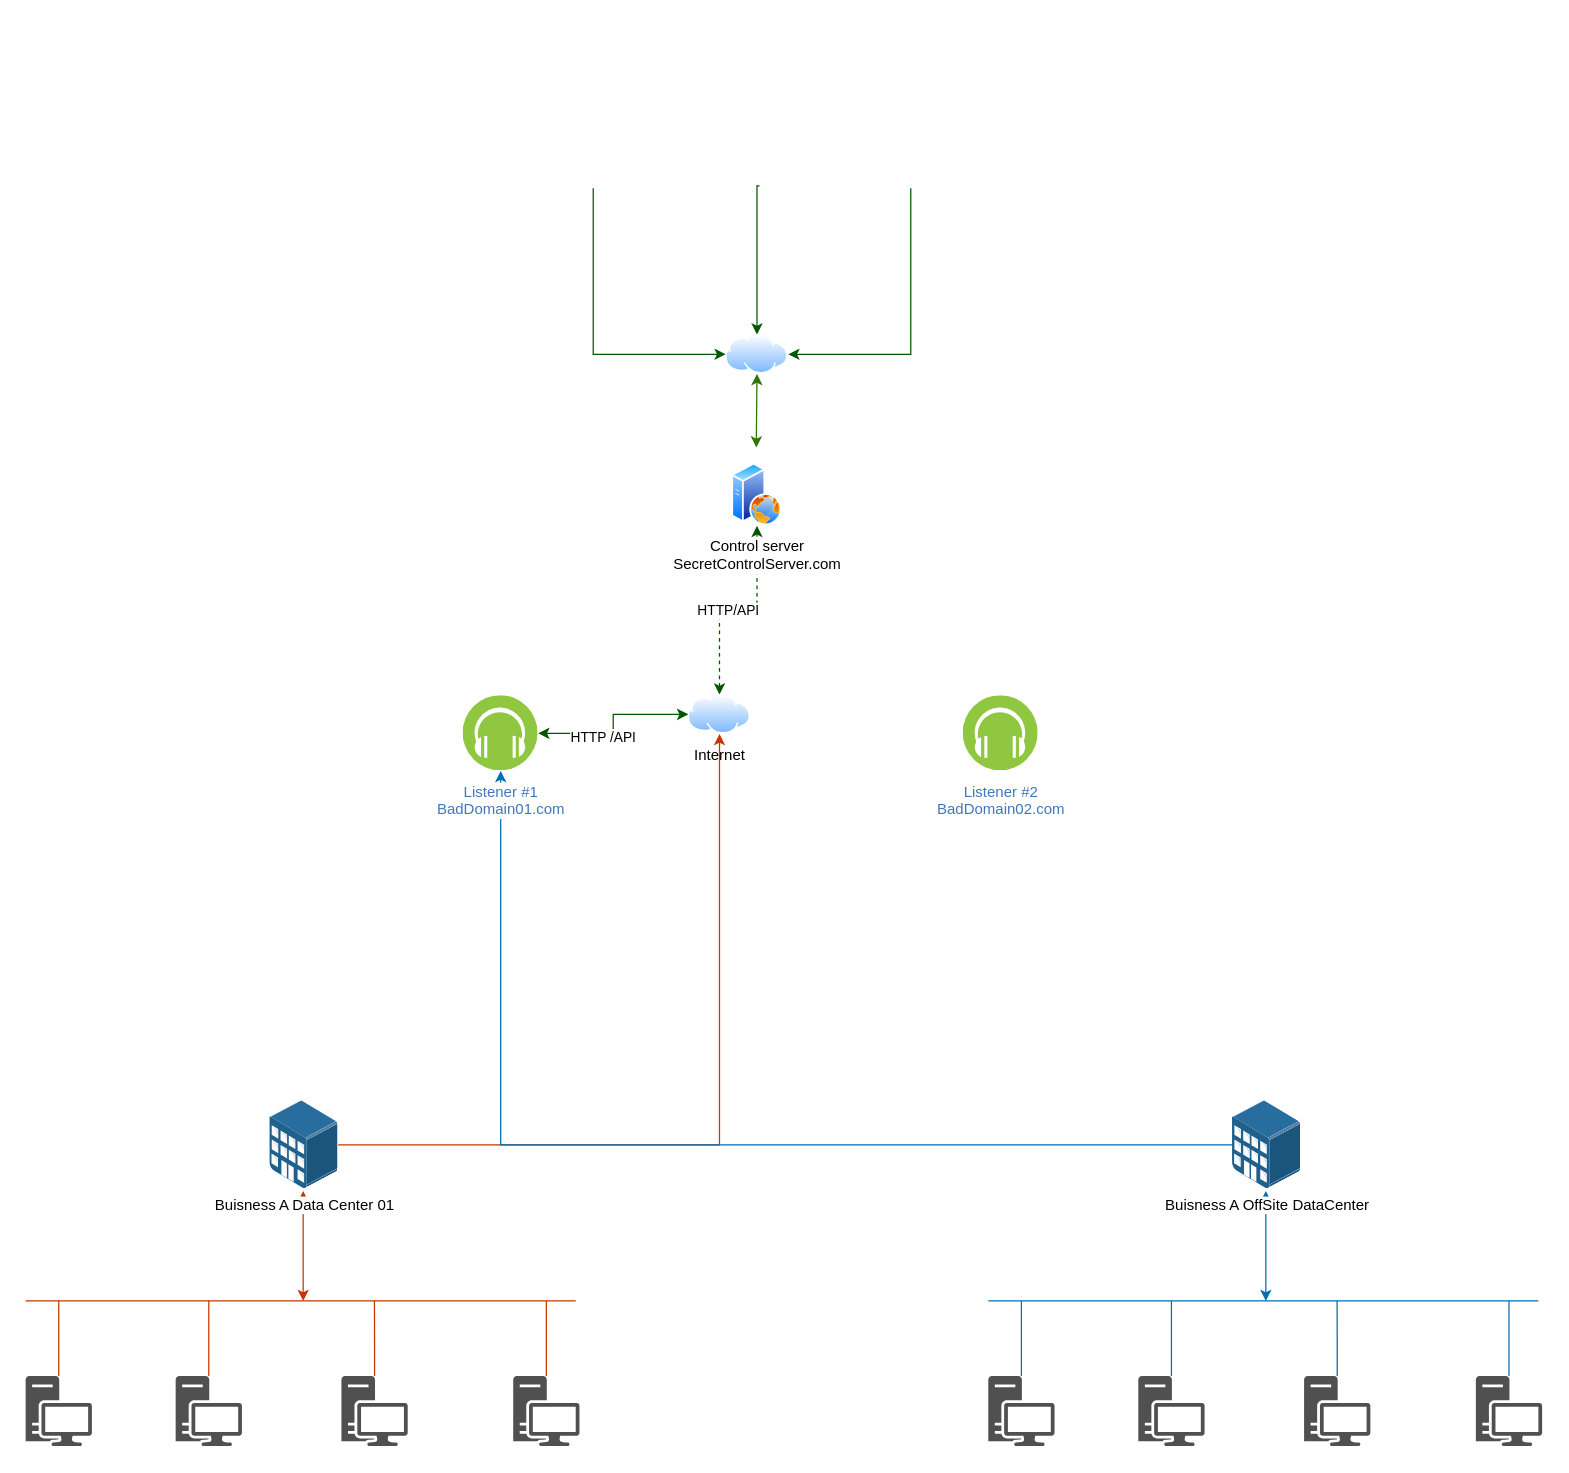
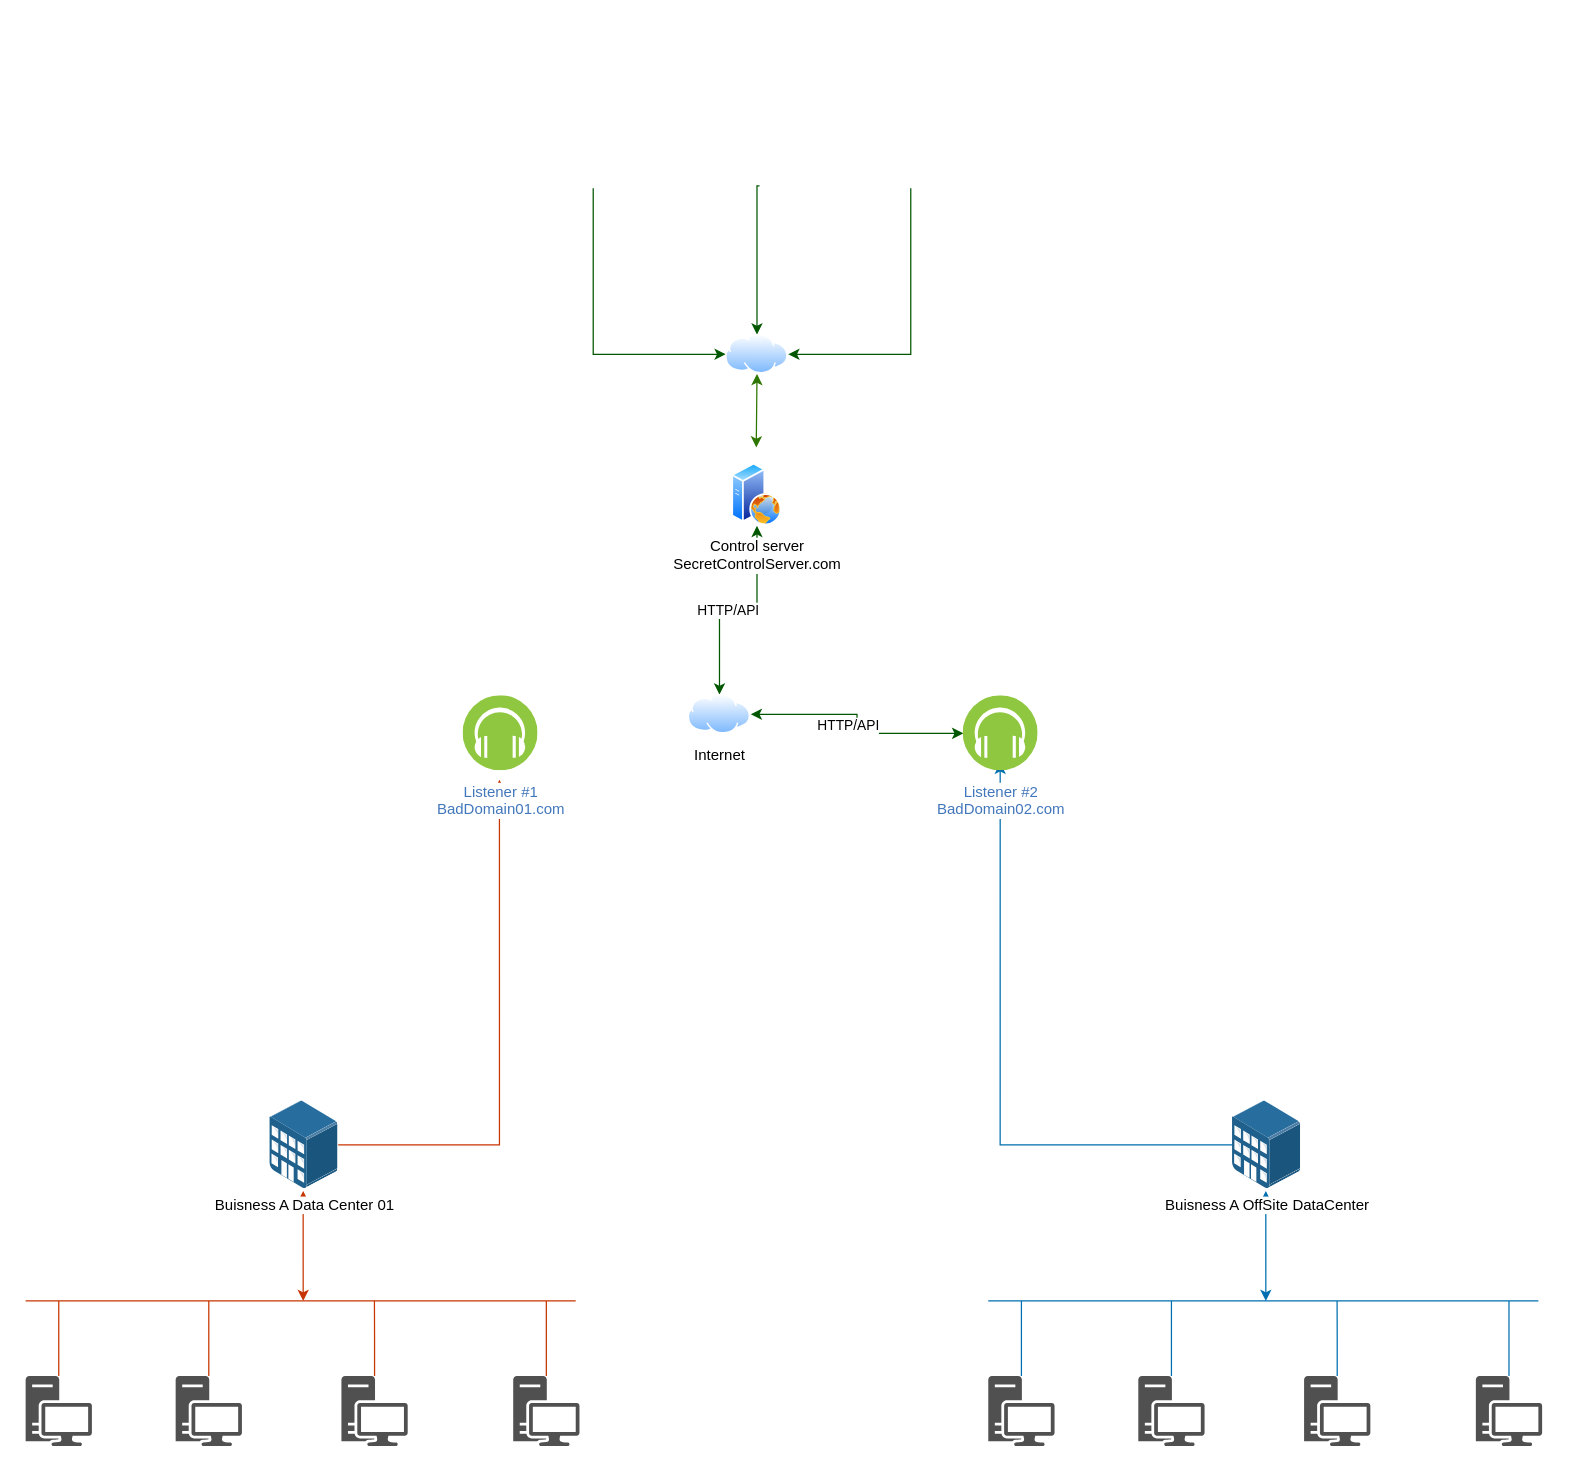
  <mxCell id="0" />
  <mxCell id="1" parent="0" />
- <mxCell id="2" style="edgeStyle=orthogonalEdgeStyle;rounded=0;orthogonalLoop=1;jettySize=auto;html=1;fillColor=#008a00;strokeColor=#005700;startArrow=classic;startFill=1;dashed=1;" edge="1" parent="1" source="4" target="7"><mxGeometry relative="1" as="geometry" /></mxCell>
+ <mxCell id="2" style="edgeStyle=orthogonalEdgeStyle;rounded=0;orthogonalLoop=1;jettySize=auto;html=1;fillColor=#008a00;strokeColor=#005700;startArrow=classic;startFill=1;" edge="1" parent="1" source="4" target="7"><mxGeometry relative="1" as="geometry" /></mxCell>
  <mxCell id="3" value="HTTP/API" style="edgeLabel;html=1;align=center;verticalAlign=middle;resizable=0;points=[];" vertex="1" connectable="0" parent="2"><mxGeometry x="-0.193" y="-6" relative="1" as="geometry"><mxPoint y="-1" as="offset" /></mxGeometry></mxCell>
  <mxCell id="4" value="Internet" style="image;aspect=fixed;perimeter=ellipsePerimeter;html=1;align=center;shadow=0;dashed=0;spacingTop=3;image=img/lib/active_directory/internet_cloud.svg;" vertex="1" parent="1"><mxGeometry x="550" y="555" width="50" height="31.5" as="geometry" /></mxCell>
- <mxCell id="5" style="edgeStyle=orthogonalEdgeStyle;rounded=0;orthogonalLoop=1;jettySize=auto;html=1;exitX=1;exitY=0.5;exitDx=0;exitDy=0;startArrow=classic;startFill=1;fillColor=#008a00;strokeColor=#005700;" edge="1" parent="1" source="34" target="4"><mxGeometry relative="1" as="geometry" /></mxCell>
- <mxCell id="6" value="HTTP /API" style="edgeLabel;html=1;align=center;verticalAlign=middle;resizable=0;points=[];" vertex="1" connectable="0" parent="5"><mxGeometry x="-0.247" y="-2" relative="1" as="geometry"><mxPoint as="offset" /></mxGeometry></mxCell>
  <mxCell id="7" value="Control server&lt;br&gt;SecretControlServer.com" style="image;aspect=fixed;perimeter=ellipsePerimeter;html=1;align=center;shadow=0;dashed=0;spacingTop=3;image=img/lib/active_directory/web_server.svg;" vertex="1" parent="1"><mxGeometry x="585" y="370" width="40" height="50" as="geometry" /></mxCell>
- <mxCell id="10" style="edgeStyle=orthogonalEdgeStyle;rounded=0;orthogonalLoop=1;jettySize=auto;html=1;fillColor=#fa6800;strokeColor=#C73500;" edge="1" parent="1" source="32" target="4"><mxGeometry relative="1" as="geometry" /></mxCell>
+ <mxCell id="8" style="edgeStyle=orthogonalEdgeStyle;rounded=0;orthogonalLoop=1;jettySize=auto;html=1;entryX=1;entryY=0.5;entryDx=0;entryDy=0;fillColor=#008a00;strokeColor=#005700;startArrow=classic;startFill=1;" edge="1" parent="1" source="35" target="4"><mxGeometry relative="1" as="geometry" /></mxCell>
+ <mxCell id="9" value="HTTP/API" style="edgeLabel;html=1;align=center;verticalAlign=middle;resizable=0;points=[];" vertex="1" connectable="0" parent="8"><mxGeometry x="-0.002" y="6" relative="1" as="geometry"><mxPoint x="-2" as="offset" /></mxGeometry></mxCell>
+ <mxCell id="10" style="edgeStyle=orthogonalEdgeStyle;rounded=0;orthogonalLoop=1;jettySize=auto;html=1;entryX=0.483;entryY=1.117;entryDx=0;entryDy=0;entryPerimeter=0;fillColor=#fa6800;strokeColor=#C73500;" edge="1" parent="1" source="32" target="34"><mxGeometry relative="1" as="geometry" /></mxCell>
  <mxCell id="11" style="edgeStyle=orthogonalEdgeStyle;rounded=0;orthogonalLoop=1;jettySize=auto;html=1;endArrow=none;endFill=0;fillColor=#fa6800;strokeColor=#C73500;" edge="1" parent="1" source="12"><mxGeometry relative="1" as="geometry"><mxPoint x="46.5" y="1040" as="targetPoint" /></mxGeometry></mxCell>
  <mxCell id="12" value="" style="sketch=0;pointerEvents=1;shadow=0;dashed=0;html=1;strokeColor=none;fillColor=#505050;labelPosition=center;verticalLabelPosition=bottom;verticalAlign=top;outlineConnect=0;align=center;shape=mxgraph.office.devices.workstation;" vertex="1" parent="1"><mxGeometry x="20" y="1100" width="53" height="56" as="geometry" /></mxCell>
  <mxCell id="13" style="edgeStyle=orthogonalEdgeStyle;rounded=0;orthogonalLoop=1;jettySize=auto;html=1;endArrow=none;endFill=0;fillColor=#fa6800;strokeColor=#C73500;" edge="1" parent="1" source="14"><mxGeometry relative="1" as="geometry"><mxPoint x="166.5" y="1040" as="targetPoint" /></mxGeometry></mxCell>
  <mxCell id="14" value="" style="sketch=0;pointerEvents=1;shadow=0;dashed=0;html=1;strokeColor=none;fillColor=#505050;labelPosition=center;verticalLabelPosition=bottom;verticalAlign=top;outlineConnect=0;align=center;shape=mxgraph.office.devices.workstation;" vertex="1" parent="1"><mxGeometry x="140" y="1100" width="53" height="56" as="geometry" /></mxCell>
  <mxCell id="15" style="edgeStyle=orthogonalEdgeStyle;rounded=0;orthogonalLoop=1;jettySize=auto;html=1;endArrow=none;endFill=0;fillColor=#fa6800;strokeColor=#C73500;" edge="1" parent="1" source="16"><mxGeometry relative="1" as="geometry"><mxPoint x="299" y="1040" as="targetPoint" /></mxGeometry></mxCell>
  <mxCell id="16" value="" style="sketch=0;pointerEvents=1;shadow=0;dashed=0;html=1;strokeColor=none;fillColor=#505050;labelPosition=center;verticalLabelPosition=bottom;verticalAlign=top;outlineConnect=0;align=center;shape=mxgraph.office.devices.workstation;" vertex="1" parent="1"><mxGeometry x="272.6" y="1100" width="53" height="56" as="geometry" /></mxCell>
  <mxCell id="17" style="edgeStyle=orthogonalEdgeStyle;rounded=0;orthogonalLoop=1;jettySize=auto;html=1;endArrow=none;endFill=0;fillColor=#fa6800;strokeColor=#C73500;" edge="1" parent="1" source="18"><mxGeometry relative="1" as="geometry"><mxPoint x="436.5" y="1040" as="targetPoint" /></mxGeometry></mxCell>
  <mxCell id="18" value="" style="sketch=0;pointerEvents=1;shadow=0;dashed=0;html=1;strokeColor=none;fillColor=#505050;labelPosition=center;verticalLabelPosition=bottom;verticalAlign=top;outlineConnect=0;align=center;shape=mxgraph.office.devices.workstation;" vertex="1" parent="1"><mxGeometry x="410" y="1100" width="53" height="56" as="geometry" /></mxCell>
  <mxCell id="19" value="" style="endArrow=none;html=1;rounded=0;fillColor=#fa6800;strokeColor=#C73500;" edge="1" parent="1"><mxGeometry width="50" height="50" relative="1" as="geometry"><mxPoint x="20" y="1040" as="sourcePoint" /><mxPoint x="460" y="1040" as="targetPoint" /></mxGeometry></mxCell>
  <mxCell id="20" value="" style="endArrow=classic;startArrow=classic;html=1;rounded=0;entryX=0.487;entryY=1.026;entryDx=0;entryDy=0;entryPerimeter=0;fillColor=#fa6800;strokeColor=#C73500;" edge="1" parent="1" target="32"><mxGeometry width="50" height="50" relative="1" as="geometry"><mxPoint x="242" y="1040" as="sourcePoint" /><mxPoint x="290" y="980" as="targetPoint" /></mxGeometry></mxCell>
- <mxCell id="21" style="edgeStyle=orthogonalEdgeStyle;rounded=0;orthogonalLoop=1;jettySize=auto;html=1;fillColor=#1ba1e2;strokeColor=#006EAF;" edge="1" parent="1" source="33" target="34"><mxGeometry relative="1" as="geometry" /></mxCell>
+ <mxCell id="21" style="edgeStyle=orthogonalEdgeStyle;rounded=0;orthogonalLoop=1;jettySize=auto;html=1;entryX=0.492;entryY=0.891;entryDx=0;entryDy=0;entryPerimeter=0;fillColor=#1ba1e2;strokeColor=#006EAF;" edge="1" parent="1" source="33" target="35"><mxGeometry relative="1" as="geometry" /></mxCell>
  <mxCell id="22" style="edgeStyle=orthogonalEdgeStyle;rounded=0;orthogonalLoop=1;jettySize=auto;html=1;endArrow=none;endFill=0;fillColor=#1ba1e2;strokeColor=#006EAF;" edge="1" parent="1" source="23"><mxGeometry relative="1" as="geometry"><mxPoint x="816.5" y="1040" as="targetPoint" /></mxGeometry></mxCell>
  <mxCell id="23" value="" style="sketch=0;pointerEvents=1;shadow=0;dashed=0;html=1;strokeColor=none;fillColor=#505050;labelPosition=center;verticalLabelPosition=bottom;verticalAlign=top;outlineConnect=0;align=center;shape=mxgraph.office.devices.workstation;" vertex="1" parent="1"><mxGeometry x="790" y="1100" width="53" height="56" as="geometry" /></mxCell>
  <mxCell id="24" style="edgeStyle=orthogonalEdgeStyle;rounded=0;orthogonalLoop=1;jettySize=auto;html=1;endArrow=none;endFill=0;fillColor=#1ba1e2;strokeColor=#006EAF;" edge="1" parent="1" source="25"><mxGeometry relative="1" as="geometry"><mxPoint x="936.5" y="1040" as="targetPoint" /></mxGeometry></mxCell>
  <mxCell id="25" value="" style="sketch=0;pointerEvents=1;shadow=0;dashed=0;html=1;strokeColor=none;fillColor=#505050;labelPosition=center;verticalLabelPosition=bottom;verticalAlign=top;outlineConnect=0;align=center;shape=mxgraph.office.devices.workstation;" vertex="1" parent="1"><mxGeometry x="910" y="1100" width="53" height="56" as="geometry" /></mxCell>
  <mxCell id="26" style="edgeStyle=orthogonalEdgeStyle;rounded=0;orthogonalLoop=1;jettySize=auto;html=1;endArrow=none;endFill=0;fillColor=#1ba1e2;strokeColor=#006EAF;" edge="1" parent="1" source="27"><mxGeometry relative="1" as="geometry"><mxPoint x="1069" y="1040" as="targetPoint" /></mxGeometry></mxCell>
  <mxCell id="27" value="" style="sketch=0;pointerEvents=1;shadow=0;dashed=0;html=1;strokeColor=none;fillColor=#505050;labelPosition=center;verticalLabelPosition=bottom;verticalAlign=top;outlineConnect=0;align=center;shape=mxgraph.office.devices.workstation;" vertex="1" parent="1"><mxGeometry x="1042.6" y="1100" width="53" height="56" as="geometry" /></mxCell>
  <mxCell id="28" style="edgeStyle=orthogonalEdgeStyle;rounded=0;orthogonalLoop=1;jettySize=auto;html=1;endArrow=none;endFill=0;fillColor=#1ba1e2;strokeColor=#006EAF;" edge="1" parent="1" source="29"><mxGeometry relative="1" as="geometry"><mxPoint x="1206.5" y="1040" as="targetPoint" /></mxGeometry></mxCell>
  <mxCell id="29" value="" style="sketch=0;pointerEvents=1;shadow=0;dashed=0;html=1;strokeColor=none;fillColor=#505050;labelPosition=center;verticalLabelPosition=bottom;verticalAlign=top;outlineConnect=0;align=center;shape=mxgraph.office.devices.workstation;" vertex="1" parent="1"><mxGeometry x="1180" y="1100" width="53" height="56" as="geometry" /></mxCell>
  <mxCell id="30" value="" style="endArrow=none;html=1;rounded=0;fillColor=#1ba1e2;strokeColor=#006EAF;" edge="1" parent="1"><mxGeometry width="50" height="50" relative="1" as="geometry"><mxPoint x="790" y="1040" as="sourcePoint" /><mxPoint x="1230" y="1040" as="targetPoint" /></mxGeometry></mxCell>
  <mxCell id="31" value="" style="endArrow=classic;startArrow=classic;html=1;rounded=0;entryX=0.487;entryY=1.026;entryDx=0;entryDy=0;entryPerimeter=0;fillColor=#1ba1e2;strokeColor=#006EAF;" edge="1" parent="1" target="33"><mxGeometry width="50" height="50" relative="1" as="geometry"><mxPoint x="1012" y="1040" as="sourcePoint" /><mxPoint x="1060" y="980" as="targetPoint" /></mxGeometry></mxCell>
  <mxCell id="32" value="Buisness A Data Center 01" style="image;points=[];aspect=fixed;html=1;align=center;shadow=0;dashed=0;image=img/lib/allied_telesis/buildings/Medium_Business_Building.svg;" vertex="1" parent="1"><mxGeometry x="215.4" y="880" width="54.6" height="70.2" as="geometry" /></mxCell>
  <mxCell id="33" value="Buisness A OffSite DataCenter" style="image;points=[];aspect=fixed;html=1;align=center;shadow=0;dashed=0;image=img/lib/allied_telesis/buildings/Medium_Business_Building.svg;" vertex="1" parent="1"><mxGeometry x="985.4" y="880" width="54.6" height="70.2" as="geometry" /></mxCell>
  <mxCell id="34" value="Listener #1&lt;br&gt;BadDomain01.com" style="image;aspect=fixed;perimeter=ellipsePerimeter;html=1;align=center;shadow=0;dashed=0;fontColor=#4277BB;labelBackgroundColor=default;fontSize=12;spacingTop=3;image=img/lib/ibm/blockchain/event_listener.svg;" vertex="1" parent="1"><mxGeometry x="370" y="556" width="60" height="60" as="geometry" /></mxCell>
  <mxCell id="35" value="Listener #2&lt;br&gt;BadDomain02.com" style="image;aspect=fixed;perimeter=ellipsePerimeter;html=1;align=center;shadow=0;dashed=0;fontColor=#4277BB;labelBackgroundColor=default;fontSize=12;spacingTop=3;image=img/lib/ibm/blockchain/event_listener.svg;" vertex="1" parent="1"><mxGeometry x="770" y="556" width="60" height="60" as="geometry" /></mxCell>
  <mxCell id="36" style="edgeStyle=orthogonalEdgeStyle;rounded=0;orthogonalLoop=1;jettySize=auto;html=1;startArrow=classic;startFill=1;fillColor=#60a917;strokeColor=#2D7600;" edge="1" parent="1" source="43"><mxGeometry relative="1" as="geometry"><mxPoint x="604.41" y="357.294" as="targetPoint" /><mxPoint x="604.469" y="224" as="sourcePoint" /><Array as="points"><mxPoint x="605" y="292" /><mxPoint x="604" y="292" /></Array></mxGeometry></mxCell>
  <mxCell id="37" style="edgeStyle=orthogonalEdgeStyle;rounded=0;orthogonalLoop=1;jettySize=auto;html=1;exitX=0.5;exitY=1;exitDx=0;exitDy=0;entryX=0.5;entryY=0;entryDx=0;entryDy=0;fillColor=#008a00;strokeColor=#005700;" edge="1" parent="1" source="38" target="43"><mxGeometry relative="1" as="geometry"><Array as="points"><mxPoint x="605" y="148" /></Array></mxGeometry></mxCell>
  <mxCell id="38" value="" style="shape=image;html=1;verticalAlign=top;verticalLabelPosition=bottom;labelBackgroundColor=#ffffff;imageAspect=0;aspect=fixed;image=https://cdn0.iconfinder.com/data/icons/kameleon-free-pack/110/Hacker-128.png" vertex="1" parent="1"><mxGeometry x="543" y="20" width="128" height="128" as="geometry" /></mxCell>
  <mxCell id="39" style="edgeStyle=orthogonalEdgeStyle;rounded=0;orthogonalLoop=1;jettySize=auto;html=1;entryX=1;entryY=0.5;entryDx=0;entryDy=0;fillColor=#008a00;strokeColor=#005700;" edge="1" parent="1" source="40" target="43"><mxGeometry relative="1" as="geometry"><Array as="points"><mxPoint x="728" y="283" /></Array></mxGeometry></mxCell>
  <mxCell id="40" value="" style="shape=image;html=1;verticalAlign=top;verticalLabelPosition=bottom;labelBackgroundColor=#ffffff;imageAspect=0;aspect=fixed;image=https://cdn0.iconfinder.com/data/icons/kameleon-free-pack/110/Hacker-128.png" vertex="1" parent="1"><mxGeometry x="664" y="22" width="128" height="128" as="geometry" /></mxCell>
  <mxCell id="41" style="edgeStyle=orthogonalEdgeStyle;rounded=0;orthogonalLoop=1;jettySize=auto;html=1;exitX=0.5;exitY=1;exitDx=0;exitDy=0;entryX=0;entryY=0.5;entryDx=0;entryDy=0;fillColor=#008a00;strokeColor=#005700;" edge="1" parent="1" source="42" target="43"><mxGeometry relative="1" as="geometry" /></mxCell>
  <mxCell id="42" value="" style="shape=image;html=1;verticalAlign=top;verticalLabelPosition=bottom;labelBackgroundColor=#ffffff;imageAspect=0;aspect=fixed;image=https://cdn0.iconfinder.com/data/icons/kameleon-free-pack/110/Hacker-128.png" vertex="1" parent="1"><mxGeometry x="410" y="22" width="128" height="128" as="geometry" /></mxCell>
  <mxCell id="43" value="" style="image;aspect=fixed;perimeter=ellipsePerimeter;html=1;align=center;shadow=0;dashed=0;spacingTop=3;image=img/lib/active_directory/internet_cloud.svg;" vertex="1" parent="1"><mxGeometry x="580" y="267" width="50" height="31.5" as="geometry" /></mxCell>
